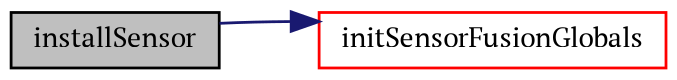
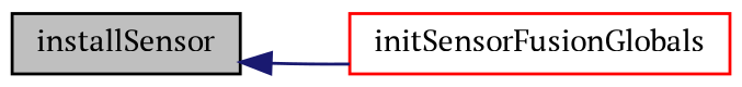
  digraph {
    rankdir=LR
    fontname="PT Serif"
    node [fontname="PT Serif" fontsize=10 shape=record style=filled]
    n1 [color=black fillcolor=grey75 fontcolor=black height=0.2 label=installSensor width=0.4]
    n2 [color=red fillcolor=white height=0.2 label=initSensorFusionGlobals width=0.4]
-   n2 -> n1 [color=midnightblue dir=back fontname="PT Serif" fontsize=10 labelfontname=Helvetica labelfontsize=10 style=solid]
+   n1 -> n2 [color=midnightblue dir=back fontname="PT Serif" fontsize=10 labelfontname=Helvetica labelfontsize=10 style=solid]
  }
